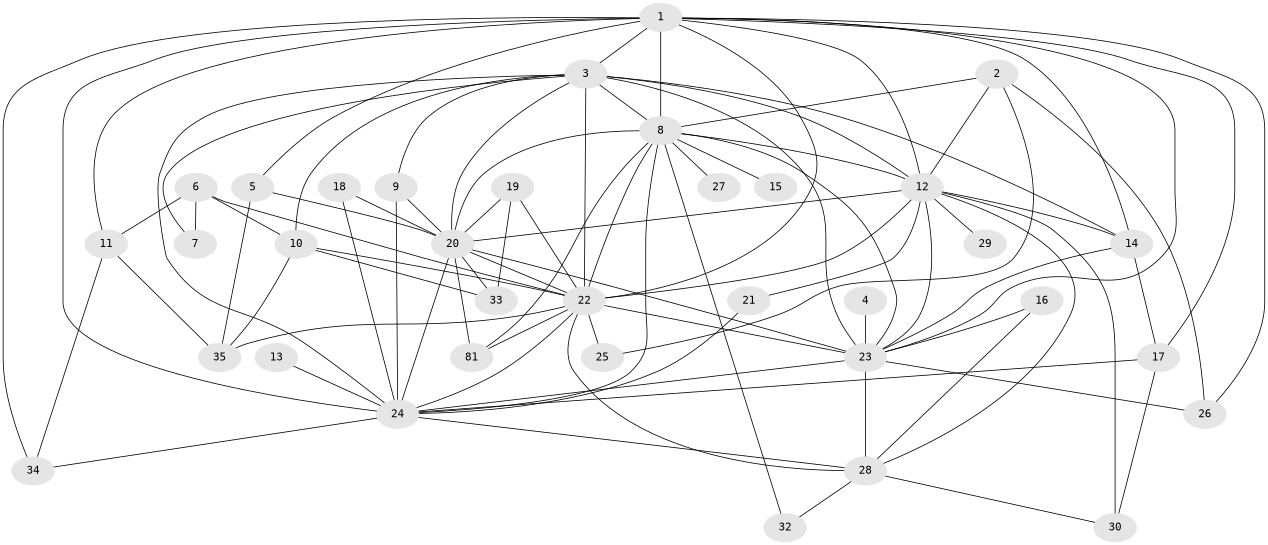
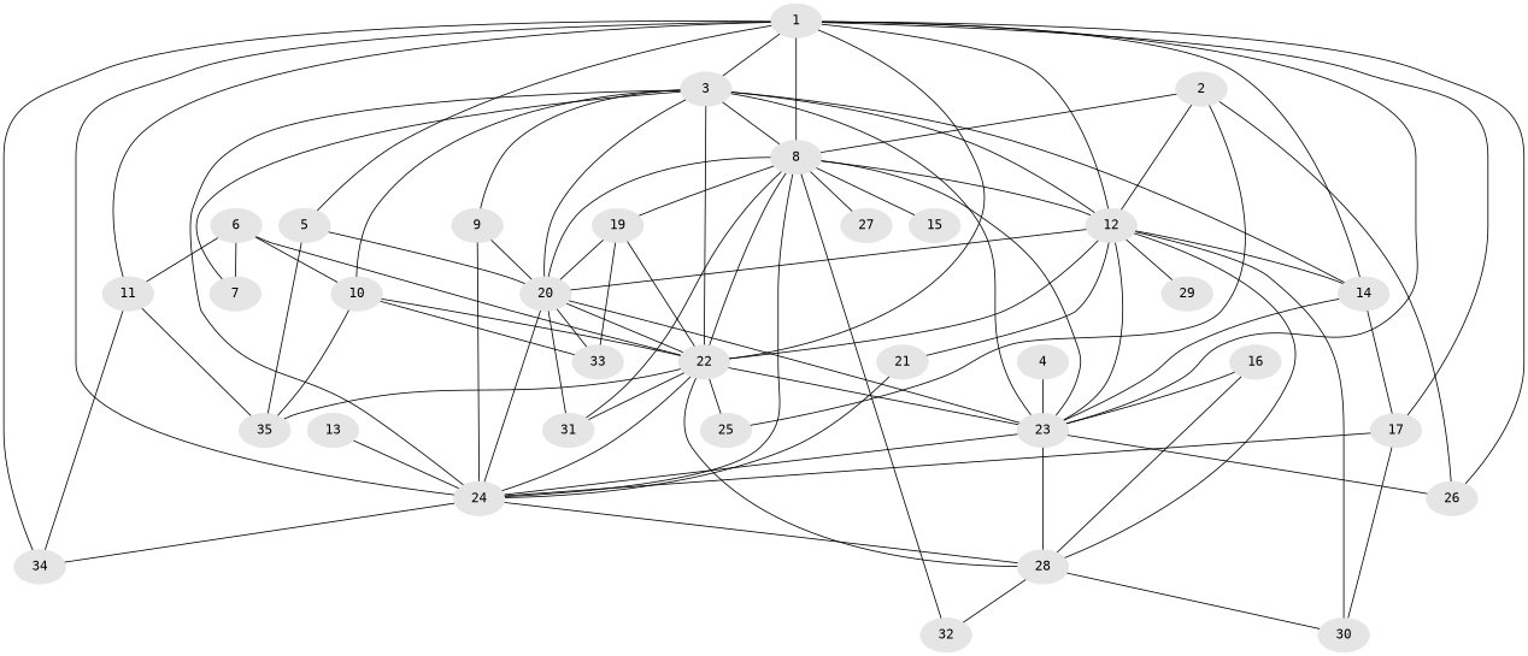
  graph {
    fontname="DejaVu Sans Mono"
    node [color=gray90 fontname="DejaVu Sans Mono" style=filled]
    edge [fontname="DejaVu Sans Mono" weight=1.0]
    1
    3
    5
    8
    11
    12
    14
    17
    22
    23
    24
    26
    34
    20
    7
    9
    10
    35
    15
    19
    27
-   31 [label=81]
+   31
    32
    21
    28
    29
    30
    33
    25
    2
    4
    6
    13
    16
-   18
    1 -- 3 [weight=2.0]
    1 -- 5
    1 -- 8 [weight=3.0]
    1 -- 11 [weight=2.0]
    1 -- 12 [weight=2.0]
    1 -- 14
    1 -- 17
    1 -- 22 [weight=2.0]
    1 -- 23 [weight=2.0]
    1 -- 24 [weight=2.0]
    1 -- 26
    1 -- 34
    3 -- 8
    3 -- 12
    3 -- 14
    3 -- 22
    3 -- 23 [weight=2.0]
    3 -- 24
    3 -- 20 [weight=3.0]
    3 -- 7
    3 -- 9
    3 -- 10
    5 -- 20
    5 -- 35
    8 -- 12 [weight=2.0]
    8 -- 22 [weight=2.0]
    8 -- 23
    8 -- 24
    8 -- 20 [weight=2.0]
    8 -- 15
+   8 -- 19
    8 -- 27
    8 -- 31
    8 -- 32
    11 -- 34
    11 -- 35
    12 -- 14
    12 -- 22 [weight=2.0]
    12 -- 23
    12 -- 20 [weight=2.0]
    12 -- 21
    12 -- 28
    12 -- 29
    12 -- 30
    14 -- 17
    14 -- 23
    17 -- 24
    17 -- 30
    22 -- 23
    22 -- 24
    22 -- 35
    22 -- 31
    22 -- 28
    22 -- 25
    23 -- 24
    23 -- 26
    23 -- 28
    24 -- 34
    24 -- 28
    20 -- 22 [weight=3.0]
    20 -- 23 [weight=3.0]
    20 -- 24 [weight=2.0]
    20 -- 31 [weight=2.0]
    20 -- 33
    9 -- 24
    9 -- 20
    10 -- 22
    10 -- 35
    10 -- 33
    19 -- 22 [weight=2.0]
    19 -- 20
    19 -- 33
    21 -- 24
    28 -- 32
    28 -- 30
    2 -- 8
    2 -- 12
    2 -- 26
    2 -- 25
    4 -- 23
    6 -- 11
    6 -- 22 [weight=2.0]
    6 -- 7
    6 -- 10
    13 -- 24 [weight=2.0]
    16 -- 23
    16 -- 28
-   18 -- 24
-   18 -- 20
  }
